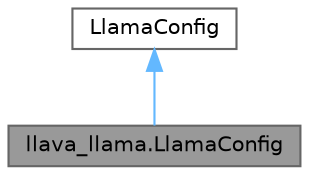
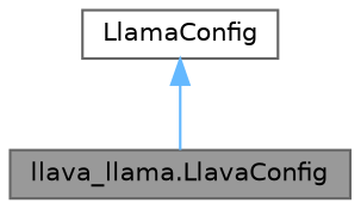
  digraph {
    node [color=gray40 fontname=Helvetica fontsize=10 shape=box style=filled]
-   n1 [fillcolor=grey60 fontcolor=black height=0.2 label="llava_llama.LlamaConfig" width=0.4]
+   n1 [fillcolor=grey60 fontcolor=black height=0.2 label="llava_llama.LlavaConfig" width=0.4]
    n2 [fillcolor=white height=0.2 label=LlamaConfig width=0.4]
    n2 -> n1 [color=steelblue1 dir=back fontname=Helvetica fontsize=10 labelfontname=Helvetica labelfontsize=10 style=solid]
  }
